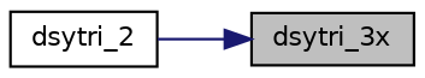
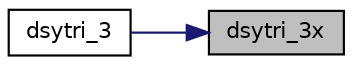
  digraph {
    rankdir=RL
    node [color=black fontname=Helvetica fontsize=10 shape=record style=filled]
    n1 [fillcolor=grey75 fontcolor=black height=0.2 label=dsytri_3x width=0.4]
-   n2 [fillcolor=white height=0.2 label=dsytri_2 width=0.4]
+   n2 [fillcolor=white height=0.2 label=dsytri_3 width=0.4]
    n1 -> n2 [color=midnightblue dir=back fontname=Helvetica fontsize=10 labelfontname=Helvetica labelfontsize=10 style=solid]
  }
